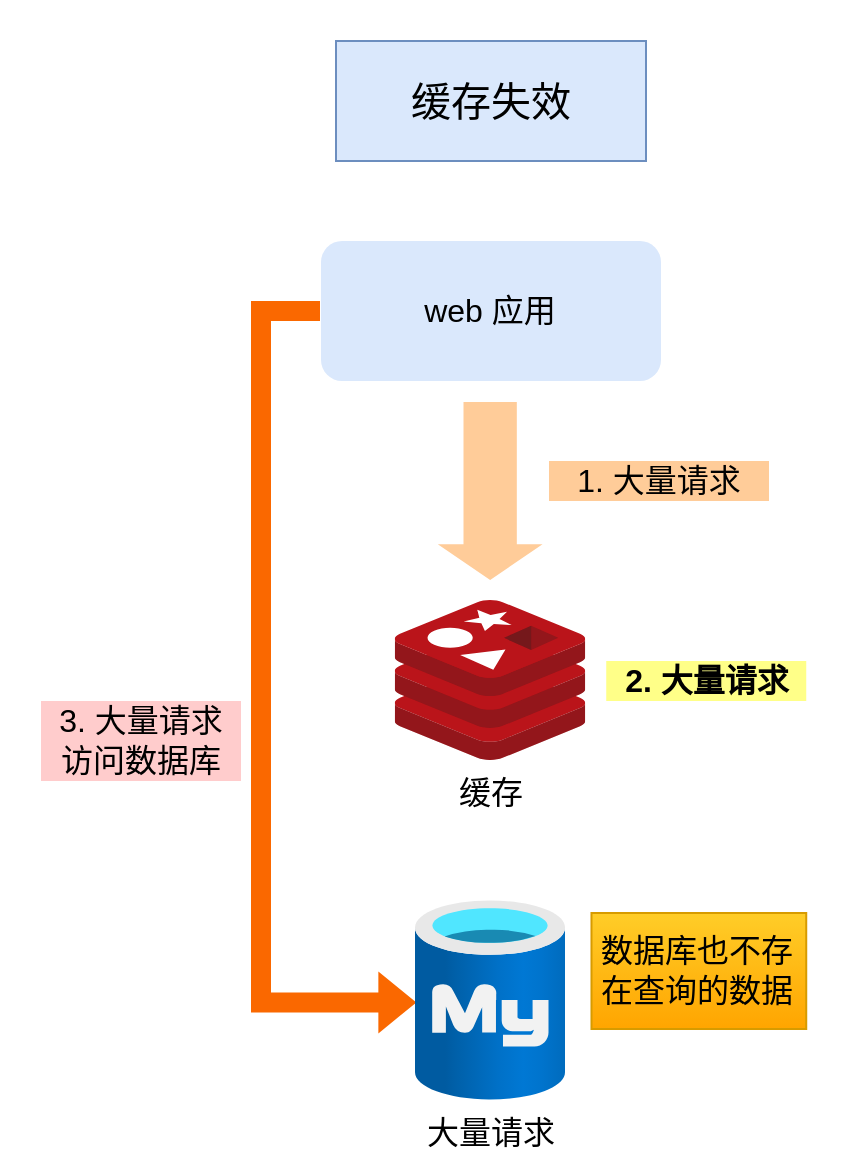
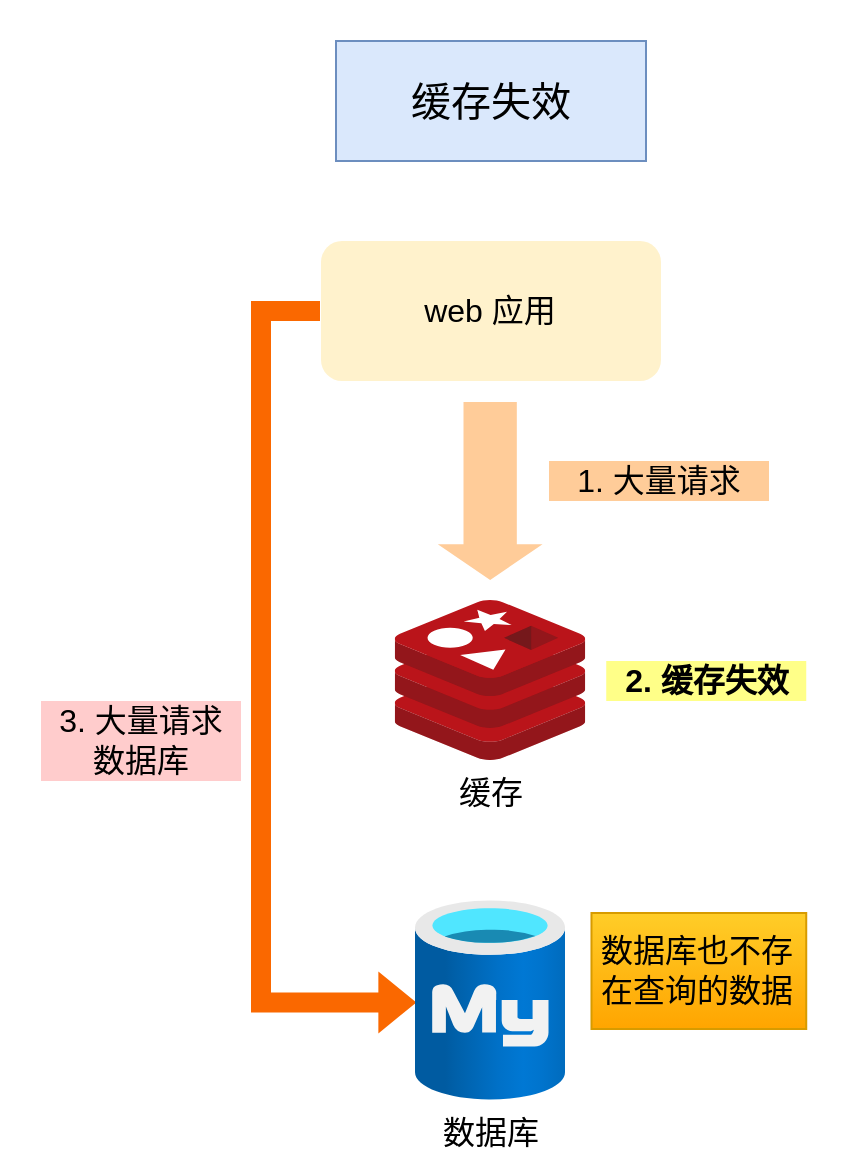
  <mxCell id="0" />
  <mxCell id="1" parent="0" />
  <mxCell id="2" style="edgeStyle=orthogonalEdgeStyle;shape=flexArrow;rounded=0;orthogonalLoop=1;jettySize=auto;html=1;entryX=0.009;entryY=0.507;entryDx=0;entryDy=0;entryPerimeter=0;labelBackgroundColor=none;fontSize=16;labelBorderColor=#FF00FF;fillColor=#fa6800;strokeColor=none;" edge="1" parent="1" source="3" target="5"><mxGeometry relative="1" as="geometry"><Array as="points"><mxPoint x="130" y="155" /><mxPoint x="130" y="501" /></Array></mxGeometry></mxCell>
- <mxCell id="3" value="web 应用" style="rounded=1;whiteSpace=wrap;html=1;fontSize=16;fillColor=#dae8fc;strokeColor=none;" vertex="1" parent="1"><mxGeometry x="160" y="120" width="170" height="70" as="geometry" /></mxCell>
+ <mxCell id="3" value="web 应用" style="rounded=1;whiteSpace=wrap;html=1;fontSize=16;fillColor=#fff2cc;strokeColor=none;" vertex="1" parent="1"><mxGeometry x="160" y="120" width="170" height="70" as="geometry" /></mxCell>
  <mxCell id="4" value="缓存" style="aspect=fixed;html=1;points=[];align=center;image;fontSize=16;image=img/lib/mscae/Cache_Redis_Product.svg;" vertex="1" parent="1"><mxGeometry x="197.38" y="300" width="95.24" height="80" as="geometry" /></mxCell>
- <mxCell id="5" value="大量请求" style="aspect=fixed;html=1;points=[];align=center;image;fontSize=16;image=img/lib/azure2/databases/Azure_Database_MySQL_Server.svg;" vertex="1" parent="1"><mxGeometry x="207.5" y="450" width="75" height="100" as="geometry" /></mxCell>
+ <mxCell id="5" value="数据库" style="aspect=fixed;html=1;points=[];align=center;image;fontSize=16;image=img/lib/azure2/databases/Azure_Database_MySQL_Server.svg;" vertex="1" parent="1"><mxGeometry x="207.5" y="450" width="75" height="100" as="geometry" /></mxCell>
  <mxCell id="6" value="" style="shape=flexArrow;endArrow=classic;html=1;fontSize=16;endWidth=24.706;endSize=5.608;width=26.667;fillColor=#ffcc99;strokeColor=none;" edge="1" parent="1"><mxGeometry width="50" height="50" relative="1" as="geometry"><mxPoint x="244.58" y="200" as="sourcePoint" /><mxPoint x="244.58" y="290" as="targetPoint" /></mxGeometry></mxCell>
  <mxCell id="7" value="1. 大量请求" style="text;html=1;align=center;verticalAlign=middle;resizable=0;points=[];autosize=1;fontSize=16;fillColor=#ffcc99;" vertex="1" parent="1"><mxGeometry x="274" y="230" width="110" height="20" as="geometry" /></mxCell>
- <mxCell id="8" value="2. 大量请求" style="text;html=1;align=center;verticalAlign=middle;resizable=0;points=[];autosize=1;fontSize=16;fillColor=#ffff88;fontStyle=1" vertex="1" parent="1"><mxGeometry x="302.62" y="330" width="100" height="20" as="geometry" /></mxCell>
- <mxCell id="9" value="3. 大量请求&lt;br&gt;访问数据库" style="text;html=1;align=center;verticalAlign=middle;resizable=0;points=[];autosize=1;fontSize=16;fillColor=#ffcccc;" vertex="1" parent="1"><mxGeometry x="20" y="350" width="100" height="40" as="geometry" /></mxCell>
+ <mxCell id="8" value="2. 缓存失效" style="text;html=1;align=center;verticalAlign=middle;resizable=0;points=[];autosize=1;fontSize=16;fillColor=#ffff88;fontStyle=1" vertex="1" parent="1"><mxGeometry x="302.62" y="330" width="100" height="20" as="geometry" /></mxCell>
+ <mxCell id="9" value="3. 大量请求&lt;br&gt;数据库" style="text;html=1;align=center;verticalAlign=middle;resizable=0;points=[];autosize=1;fontSize=16;fillColor=#ffcccc;" vertex="1" parent="1"><mxGeometry x="20" y="350" width="100" height="40" as="geometry" /></mxCell>
  <mxCell id="10" value="&lt;span&gt;数据库也不存在查询的数据&lt;/span&gt;" style="shape=callout;whiteSpace=wrap;html=1;perimeter=calloutPerimeter;fontSize=16;size=0;position=0.23;position2=0.23;gradientColor=#ffa500;fillColor=#ffcd28;strokeColor=#d79b00;" vertex="1" parent="1"><mxGeometry x="295.24" y="456" width="107.38" height="58" as="geometry" /></mxCell>
  <mxCell id="11" value="&lt;span style=&quot;font-size: 20px&quot;&gt;缓存失效&lt;/span&gt;" style="rounded=0;whiteSpace=wrap;html=1;fillColor=#dae8fc;strokeColor=#6c8ebf;" vertex="1" parent="1"><mxGeometry x="167.5" y="20" width="155" height="60" as="geometry" /></mxCell>
